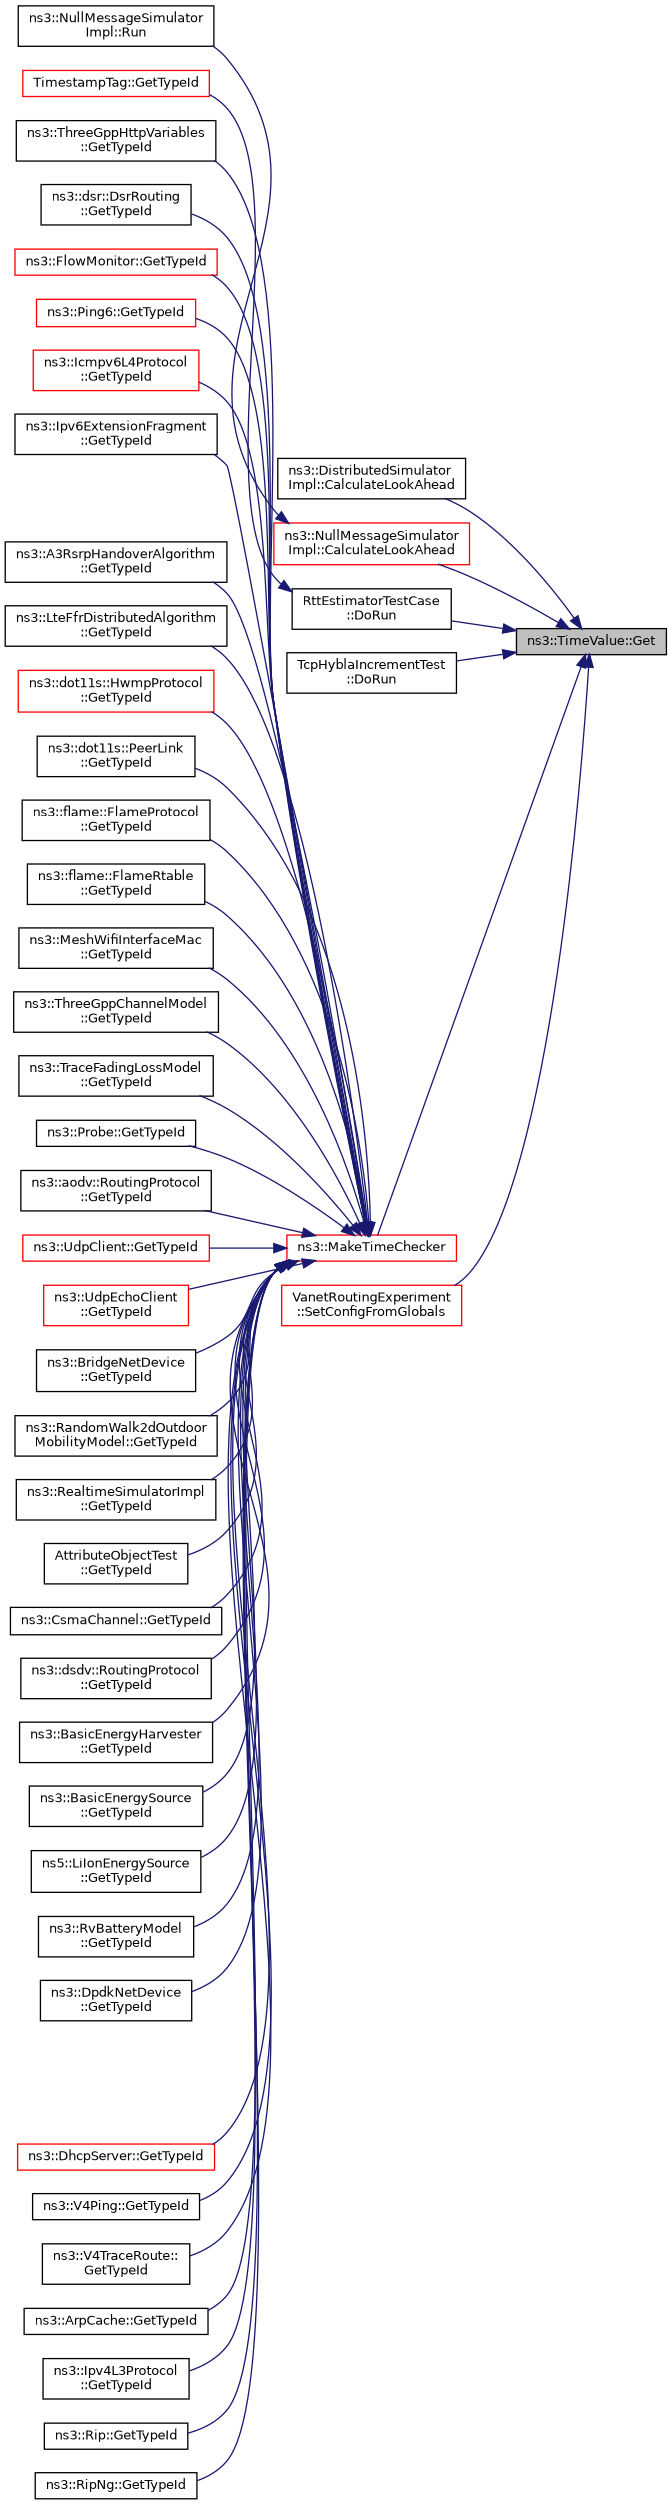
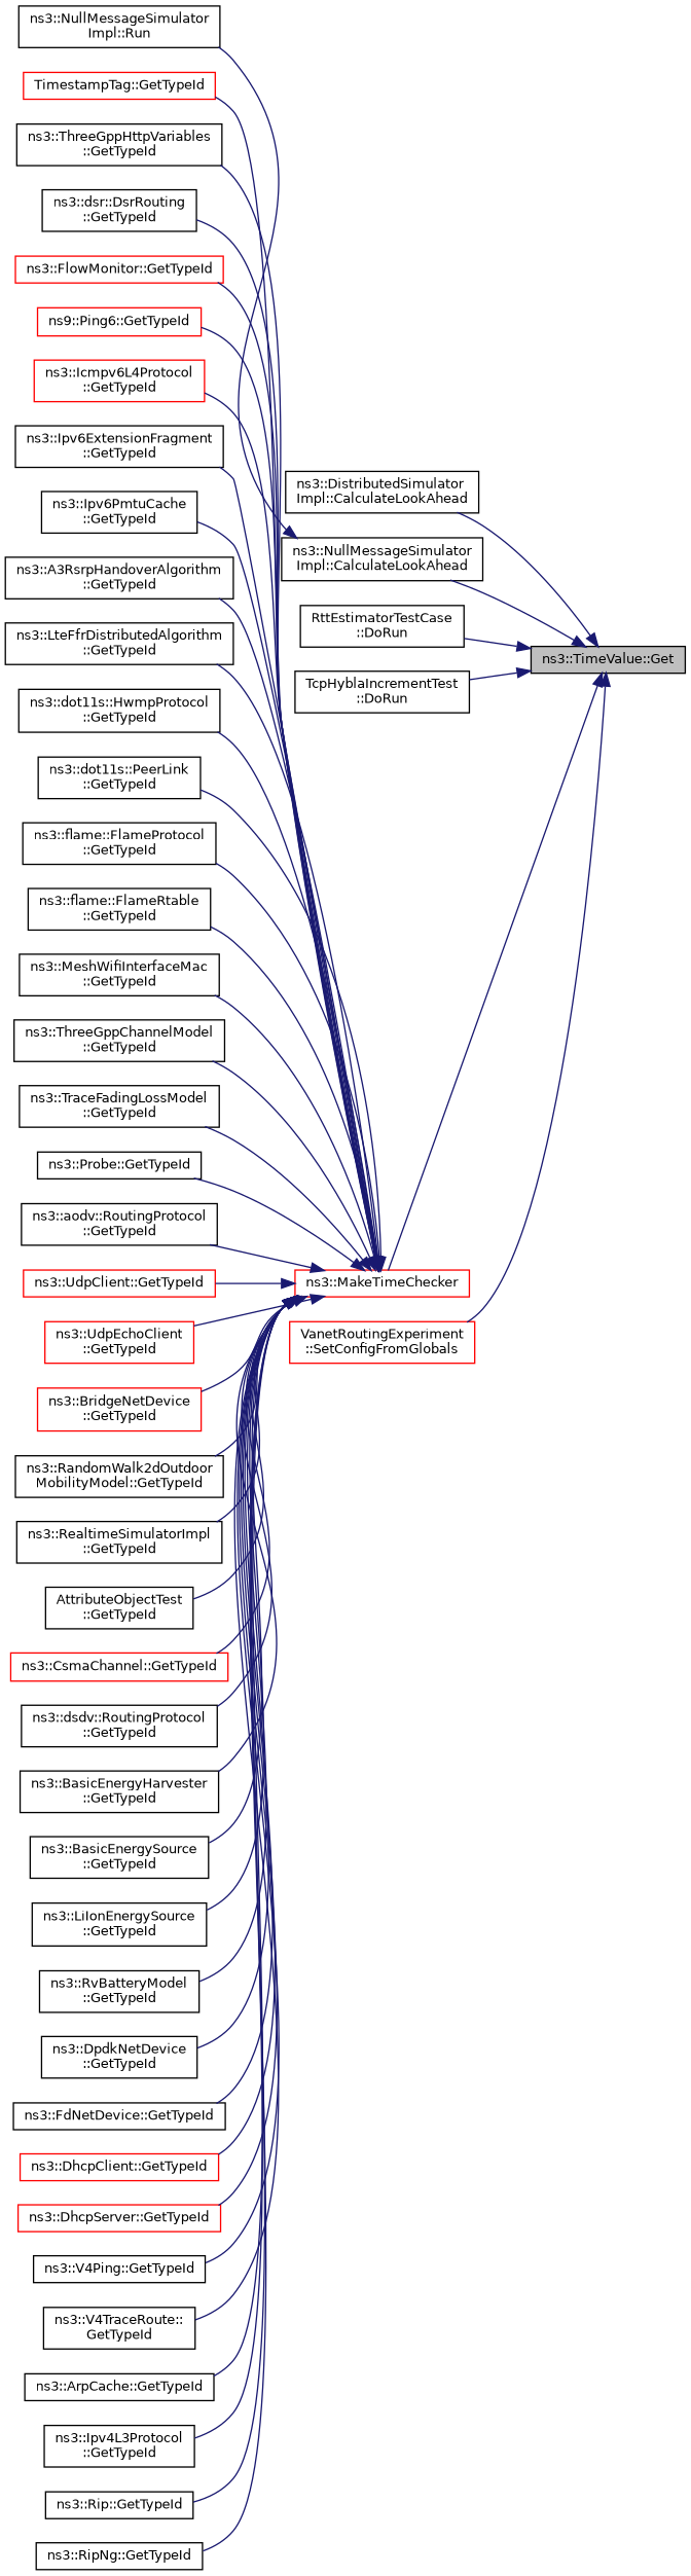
  digraph {
    rankdir=RL
    node [color=black fillcolor=white fontname=Helvetica fontsize=10 shape=record style=filled]
    edge [color=midnightblue dir=back fontname=Helvetica fontsize=10 labelfontname=Helvetica labelfontsize=10 style=solid]
    n1 [fillcolor=grey75 fontcolor=black height=0.2 label="ns3::TimeValue::Get" width=0.4]
    n2 [height=0.2 label="ns3::DistributedSimulator\lImpl::CalculateLookAhead" width=0.4]
-   n3 [color=red height=0.2 label="ns3::NullMessageSimulator\lImpl::CalculateLookAhead" width=0.4]
+   n3 [height=0.2 label="ns3::NullMessageSimulator\lImpl::CalculateLookAhead" width=0.4]
    n4 [height=0.2 label="RttEstimatorTestCase\l::DoRun" width=0.4]
    n5 [height=0.2 label="TcpHyblaIncrementTest\l::DoRun" width=0.4]
    n6 [color=red height=0.2 label="ns3::MakeTimeChecker" width=0.4]
    n7 [color=red height=0.2 label="VanetRoutingExperiment\l::SetConfigFromGlobals" width=0.4]
    n8 [height=0.2 label="ns3::NullMessageSimulator\lImpl::Run" width=0.4]
    n9 [height=0.2 label="ns3::ThreeGppHttpVariables\l::GetTypeId" width=0.4]
    n10 [height=0.2 label="ns3::dsr::DsrRouting\l::GetTypeId" width=0.4]
    n11 [color=red height=0.2 label="ns3::FlowMonitor::GetTypeId" width=0.4]
-   n12 [color=red height=0.2 label="ns3::Ping6::GetTypeId" width=0.4]
+   n12 [color=red height=0.2 label="ns9::Ping6::GetTypeId" width=0.4]
    n13 [color=red height=0.2 label="ns3::Icmpv6L4Protocol\l::GetTypeId" width=0.4]
    n14 [height=0.2 label="ns3::Ipv6ExtensionFragment\l::GetTypeId" width=0.4]
+   n15 [height=0.2 label="ns3::Ipv6PmtuCache\l::GetTypeId" width=0.4]
    n16 [height=0.2 label="ns3::A3RsrpHandoverAlgorithm\l::GetTypeId" width=0.4]
    n17 [height=0.2 label="ns3::LteFfrDistributedAlgorithm\l::GetTypeId" width=0.4]
-   n18 [color=red height=0.2 label="ns3::dot11s::HwmpProtocol\l::GetTypeId" width=0.4]
+   n18 [height=0.2 label="ns3::dot11s::HwmpProtocol\l::GetTypeId" width=0.4]
    n19 [height=0.2 label="ns3::dot11s::PeerLink\l::GetTypeId" width=0.4]
    n20 [height=0.2 label="ns3::flame::FlameProtocol\l::GetTypeId" width=0.4]
    n21 [height=0.2 label="ns3::flame::FlameRtable\l::GetTypeId" width=0.4]
    n22 [height=0.2 label="ns3::MeshWifiInterfaceMac\l::GetTypeId" width=0.4]
    n23 [height=0.2 label="ns3::ThreeGppChannelModel\l::GetTypeId" width=0.4]
    n24 [height=0.2 label="ns3::TraceFadingLossModel\l::GetTypeId" width=0.4]
    n25 [height=0.2 label="ns3::Probe::GetTypeId" width=0.4]
    n26 [color=red height=0.2 label="TimestampTag::GetTypeId" width=0.4]
    n27 [height=0.2 label="ns3::aodv::RoutingProtocol\l::GetTypeId" width=0.4]
    n28 [color=red height=0.2 label="ns3::UdpClient::GetTypeId" width=0.4]
    n29 [color=red height=0.2 label="ns3::UdpEchoClient\l::GetTypeId" width=0.4]
-   n30 [height=0.2 label="ns3::BridgeNetDevice\l::GetTypeId" width=0.4]
+   n30 [color=red height=0.2 label="ns3::BridgeNetDevice\l::GetTypeId" width=0.4]
    n31 [height=0.2 label="ns3::RandomWalk2dOutdoor\lMobilityModel::GetTypeId" width=0.4]
    n32 [height=0.2 label="ns3::RealtimeSimulatorImpl\l::GetTypeId" width=0.4]
    n33 [height=0.2 label="AttributeObjectTest\l::GetTypeId" width=0.4]
-   n34 [height=0.2 label="ns3::CsmaChannel::GetTypeId" width=0.4]
+   n34 [color=red height=0.2 label="ns3::CsmaChannel::GetTypeId" width=0.4]
    n35 [height=0.2 label="ns3::dsdv::RoutingProtocol\l::GetTypeId" width=0.4]
    n36 [height=0.2 label="ns3::BasicEnergyHarvester\l::GetTypeId" width=0.4]
    n37 [height=0.2 label="ns3::BasicEnergySource\l::GetTypeId" width=0.4]
-   n38 [height=0.2 label="ns5::LiIonEnergySource\l::GetTypeId" width=0.4]
+   n38 [height=0.2 label="ns3::LiIonEnergySource\l::GetTypeId" width=0.4]
    n39 [height=0.2 label="ns3::RvBatteryModel\l::GetTypeId" width=0.4]
    n40 [height=0.2 label="ns3::DpdkNetDevice\l::GetTypeId" width=0.4]
+   n41 [height=0.2 label="ns3::FdNetDevice::GetTypeId" width=0.4]
+   n42 [color=red height=0.2 label="ns3::DhcpClient::GetTypeId" width=0.4]
    n43 [color=red height=0.2 label="ns3::DhcpServer::GetTypeId" width=0.4]
    n44 [height=0.2 label="ns3::V4Ping::GetTypeId" width=0.4]
    n45 [height=0.2 label="ns3::V4TraceRoute::\lGetTypeId" width=0.4]
    n46 [height=0.2 label="ns3::ArpCache::GetTypeId" width=0.4]
    n47 [height=0.2 label="ns3::Ipv4L3Protocol\l::GetTypeId" width=0.4]
    n48 [height=0.2 label="ns3::Rip::GetTypeId" width=0.4]
    n49 [height=0.2 label="ns3::RipNg::GetTypeId" width=0.4]
    n1 -> n2
    n1 -> n3
    n1 -> n4
    n1 -> n5
    n1 -> n6
    n1 -> n7
    n3 -> n8
    n6 -> n9
    n6 -> n10
    n6 -> n11
    n6 -> n12
    n6 -> n13
    n6 -> n14
+   n6 -> n15
    n6 -> n16
    n6 -> n17
    n6 -> n18
    n6 -> n19
    n6 -> n20
    n6 -> n21
    n6 -> n22
    n6 -> n23
    n6 -> n24
    n6 -> n25
-   n4 -> n26
+   n6 -> n26
    n6 -> n27
    n6 -> n28
    n6 -> n29
    n6 -> n30
    n6 -> n31
    n6 -> n32
    n6 -> n33
    n6 -> n34
    n6 -> n35
    n6 -> n36
    n6 -> n37
    n6 -> n38
    n6 -> n39
    n6 -> n40
+   n6 -> n41
+   n6 -> n42
    n6 -> n43
    n6 -> n44
    n6 -> n45
    n6 -> n46
    n6 -> n47
    n6 -> n48
    n6 -> n49
  }
